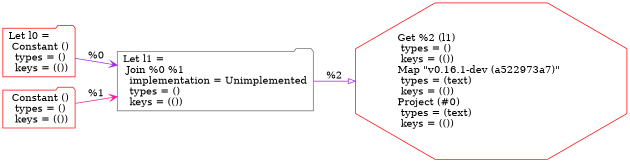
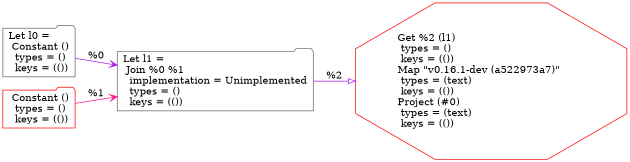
  digraph {
    rankdir=LR
    node [shape=folder color=gray40]
    edge [color=purple arrowhead=vee]
-   n1 [label="Let l0 =\l Constant ()\l  types = ()\l  keys = (())\l" color=red]
+   n1 [label="Let l0 =\l Constant ()\l  types = ()\l  keys = (())\l"]
    n2 [label="Let l1 =\l Join %0 %1\l  implementation = Unimplemented\l  types = ()\l  keys = (())\l"]
    n3 [label=" Constant ()\l  types = ()\l  keys = (())\l" color=red]
    n4 [label=" Get %2 (l1)\l  types = ()\l  keys = (())\l Map \"v0.16.1-dev (a522973a7)\"\l  types = (text)\l  keys = (())\l Project (#0)\l  types = (text)\l  keys = (())\l" shape=octagon color=red]
    n1 -> n2 [label="%0\l"]
    n2 -> n4 [label="%2\l" arrowhead=onormal]
    n3 -> n2 [label="%1\l" color=deeppink]
  }
